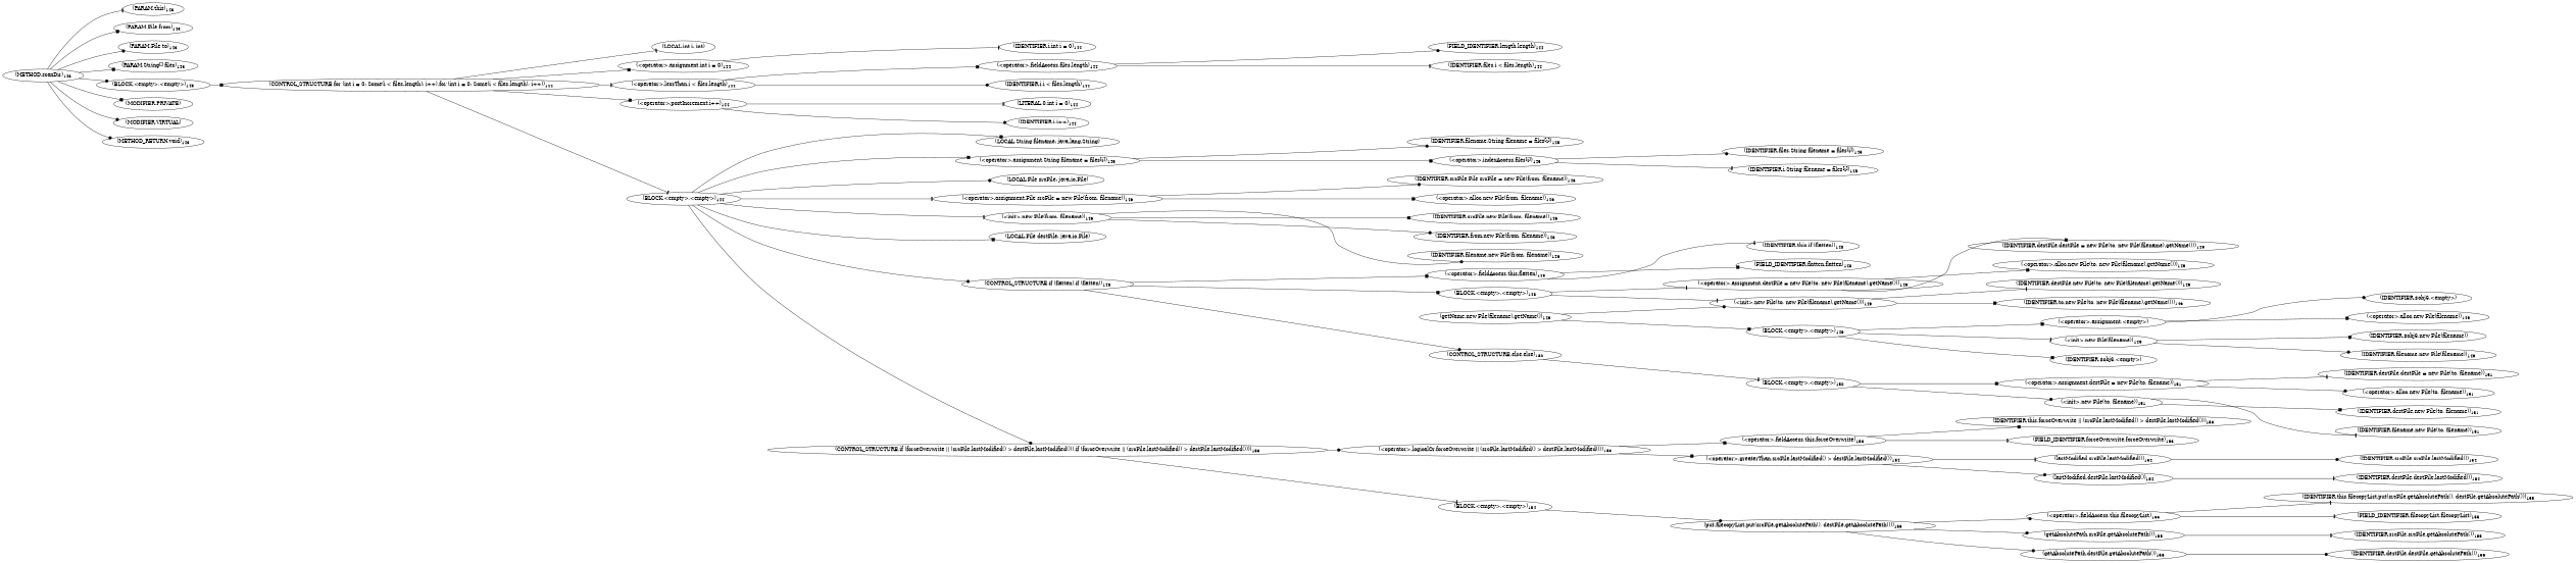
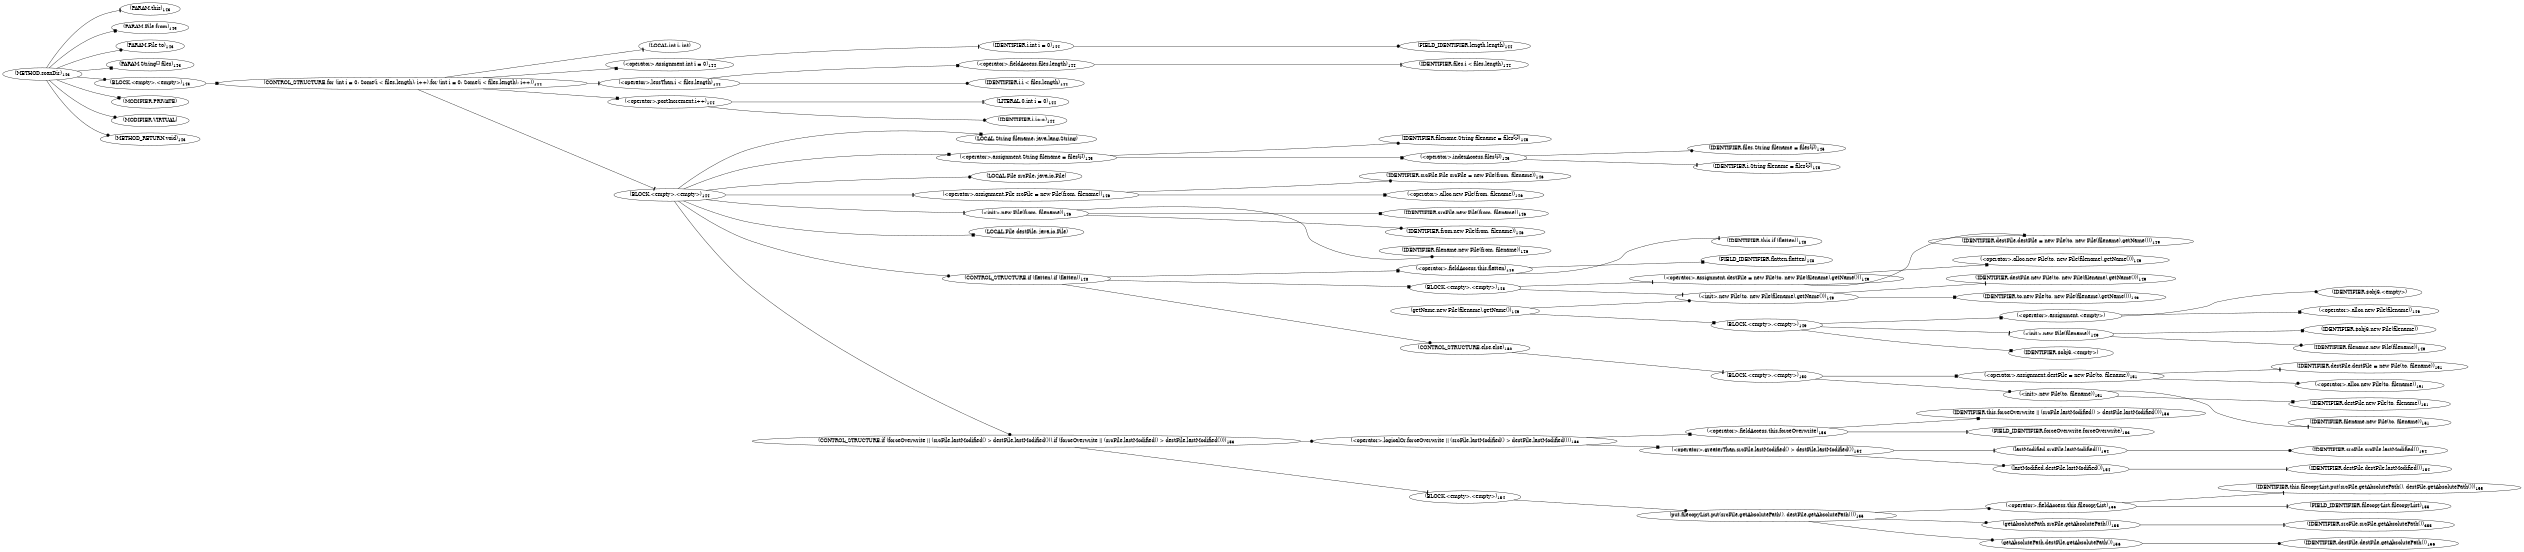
  digraph {
    rankdir=LR
    edge [arrowhead=box]
    n1 [label=<(METHOD,scanDir)<SUB>143</SUB>>]
    n2 [label=<(PARAM,this)<SUB>143</SUB>>]
    n3 [label=<(PARAM,File from)<SUB>143</SUB>>]
    n4 [label=<(PARAM,File to)<SUB>143</SUB>>]
    n5 [label=<(PARAM,String[] files)<SUB>143</SUB>>]
    n6 [label=<(BLOCK,&lt;empty&gt;,&lt;empty&gt;)<SUB>143</SUB>>]
    n7 [label=<(MODIFIER,PRIVATE)>]
    n8 [label=<(MODIFIER,VIRTUAL)>]
    n9 [label=<(METHOD_RETURN,void)<SUB>143</SUB>>]
    n10 [label=<(CONTROL_STRUCTURE,for (int i = 0; Some(i &lt; files.length); i++),for (int i = 0; Some(i &lt; files.length); i++))<SUB>144</SUB>>]
    n11 [label=<(LOCAL,int i: int)>]
    n12 [label=<(&lt;operator&gt;.assignment,int i = 0)<SUB>144</SUB>>]
    n13 [label=<(&lt;operator&gt;.lessThan,i &lt; files.length)<SUB>144</SUB>>]
    n14 [label=<(&lt;operator&gt;.postIncrement,i++)<SUB>144</SUB>>]
    n15 [label=<(BLOCK,&lt;empty&gt;,&lt;empty&gt;)<SUB>144</SUB>>]
    n16 [label=<(IDENTIFIER,i,int i = 0)<SUB>144</SUB>>]
    n17 [label=<(IDENTIFIER,i,i &lt; files.length)<SUB>144</SUB>>]
    n18 [label=<(&lt;operator&gt;.fieldAccess,files.length)<SUB>144</SUB>>]
    n19 [label=<(LITERAL,0,int i = 0)<SUB>144</SUB>>]
    n20 [label=<(IDENTIFIER,i,i++)<SUB>144</SUB>>]
    n21 [label=<(LOCAL,String filename: java.lang.String)>]
    n22 [label=<(&lt;operator&gt;.assignment,String filename = files[i])<SUB>145</SUB>>]
    n23 [label=<(LOCAL,File srcFile: java.io.File)>]
    n24 [label=<(&lt;operator&gt;.assignment,File srcFile = new File(from, filename))<SUB>146</SUB>>]
    n25 [label=<(&lt;init&gt;,new File(from, filename))<SUB>146</SUB>>]
    n26 [label=<(LOCAL,File destFile: java.io.File)>]
    n27 [label=<(CONTROL_STRUCTURE,if (flatten),if (flatten))<SUB>148</SUB>>]
    n28 [label=<(CONTROL_STRUCTURE,if (forceOverwrite || (srcFile.lastModified() &gt; destFile.lastModified())),if (forceOverwrite || (srcFile.lastModified() &gt; destFile.lastModified())))<SUB>153</SUB>>]
    n29 [label=<(IDENTIFIER,files,i &lt; files.length)<SUB>144</SUB>>]
    n30 [label=<(FIELD_IDENTIFIER,length,length)<SUB>144</SUB>>]
    n31 [label=<(IDENTIFIER,filename,String filename = files[i])<SUB>145</SUB>>]
    n32 [label=<(&lt;operator&gt;.indexAccess,files[i])<SUB>145</SUB>>]
    n33 [label=<(IDENTIFIER,srcFile,File srcFile = new File(from, filename))<SUB>146</SUB>>]
    n34 [label=<(&lt;operator&gt;.alloc,new File(from, filename))<SUB>146</SUB>>]
    n35 [label=<(IDENTIFIER,srcFile,new File(from, filename))<SUB>146</SUB>>]
    n36 [label=<(IDENTIFIER,from,new File(from, filename))<SUB>146</SUB>>]
    n37 [label=<(IDENTIFIER,filename,new File(from, filename))<SUB>146</SUB>>]
    n38 [label=<(&lt;operator&gt;.fieldAccess,this.flatten)<SUB>148</SUB>>]
    n39 [label=<(BLOCK,&lt;empty&gt;,&lt;empty&gt;)<SUB>148</SUB>>]
    n40 [label=<(CONTROL_STRUCTURE,else,else)<SUB>150</SUB>>]
    n41 [label=<(&lt;operator&gt;.logicalOr,forceOverwrite || (srcFile.lastModified() &gt; destFile.lastModified()))<SUB>153</SUB>>]
    n42 [label=<(BLOCK,&lt;empty&gt;,&lt;empty&gt;)<SUB>154</SUB>>]
    n43 [label=<(IDENTIFIER,files,String filename = files[i])<SUB>145</SUB>>]
    n44 [label=<(IDENTIFIER,i,String filename = files[i])<SUB>145</SUB>>]
    n45 [label=<(IDENTIFIER,this,if (flatten))<SUB>148</SUB>>]
    n46 [label=<(FIELD_IDENTIFIER,flatten,flatten)<SUB>148</SUB>>]
    n47 [label=<(&lt;operator&gt;.assignment,destFile = new File(to, new File(filename).getName()))<SUB>149</SUB>>]
    n48 [label=<(&lt;init&gt;,new File(to, new File(filename).getName()))<SUB>149</SUB>>]
    n49 [label=<(BLOCK,&lt;empty&gt;,&lt;empty&gt;)<SUB>150</SUB>>]
    n50 [label=<(IDENTIFIER,destFile,destFile = new File(to, new File(filename).getName()))<SUB>149</SUB>>]
    n51 [label=<(&lt;operator&gt;.alloc,new File(to, new File(filename).getName()))<SUB>149</SUB>>]
    n52 [label=<(IDENTIFIER,destFile,new File(to, new File(filename).getName()))<SUB>149</SUB>>]
    n53 [label=<(IDENTIFIER,to,new File(to, new File(filename).getName()))<SUB>149</SUB>>]
    n54 [label=<(getName,new File(filename).getName())<SUB>149</SUB>>]
    n55 [label=<(BLOCK,&lt;empty&gt;,&lt;empty&gt;)<SUB>149</SUB>>]
    n56 [label=<(&lt;operator&gt;.assignment,&lt;empty&gt;)>]
    n57 [label=<(&lt;init&gt;,new File(filename))<SUB>149</SUB>>]
    n58 [label=<(IDENTIFIER,$obj6,&lt;empty&gt;)>]
    n59 [label=<(IDENTIFIER,$obj6,&lt;empty&gt;)>]
    n60 [label=<(&lt;operator&gt;.alloc,new File(filename))<SUB>149</SUB>>]
    n61 [label=<(IDENTIFIER,$obj6,new File(filename))>]
    n62 [label=<(IDENTIFIER,filename,new File(filename))<SUB>149</SUB>>]
    n63 [label=<(&lt;operator&gt;.assignment,destFile = new File(to, filename))<SUB>151</SUB>>]
    n64 [label=<(&lt;init&gt;,new File(to, filename))<SUB>151</SUB>>]
    n65 [label=<(IDENTIFIER,destFile,destFile = new File(to, filename))<SUB>151</SUB>>]
    n66 [label=<(&lt;operator&gt;.alloc,new File(to, filename))<SUB>151</SUB>>]
    n67 [label=<(IDENTIFIER,destFile,new File(to, filename))<SUB>151</SUB>>]
    n68 [label=<(IDENTIFIER,filename,new File(to, filename))<SUB>151</SUB>>]
    n69 [label=<(&lt;operator&gt;.fieldAccess,this.forceOverwrite)<SUB>153</SUB>>]
    n70 [label=<(&lt;operator&gt;.greaterThan,srcFile.lastModified() &gt; destFile.lastModified())<SUB>154</SUB>>]
    n71 [label=<(put,filecopyList.put(srcFile.getAbsolutePath(), destFile.getAbsolutePath()))<SUB>155</SUB>>]
    n72 [label=<(IDENTIFIER,this,forceOverwrite || (srcFile.lastModified() &gt; destFile.lastModified()))<SUB>153</SUB>>]
    n73 [label=<(FIELD_IDENTIFIER,forceOverwrite,forceOverwrite)<SUB>153</SUB>>]
    n74 [label=<(lastModified,srcFile.lastModified())<SUB>154</SUB>>]
    n75 [label=<(lastModified,destFile.lastModified())<SUB>154</SUB>>]
    n76 [label=<(IDENTIFIER,srcFile,srcFile.lastModified())<SUB>154</SUB>>]
    n77 [label=<(IDENTIFIER,destFile,destFile.lastModified())<SUB>154</SUB>>]
    n78 [label=<(&lt;operator&gt;.fieldAccess,this.filecopyList)<SUB>155</SUB>>]
    n79 [label=<(getAbsolutePath,srcFile.getAbsolutePath())<SUB>155</SUB>>]
    n80 [label=<(getAbsolutePath,destFile.getAbsolutePath())<SUB>156</SUB>>]
    n81 [label=<(IDENTIFIER,this,filecopyList.put(srcFile.getAbsolutePath(), destFile.getAbsolutePath()))<SUB>155</SUB>>]
    n82 [label=<(FIELD_IDENTIFIER,filecopyList,filecopyList)<SUB>155</SUB>>]
-   n83 [label=<(IDENTIFIER,srcFile,srcFile.getAbsolutePath())<SUB>155</SUB>>]
+   n83 [label=<(IDENTIFIER,srcFile,srcFile.getAbsolutePath())<SUB>355</SUB>>]
    n84 [label=<(IDENTIFIER,destFile,destFile.getAbsolutePath())<SUB>156</SUB>>]
    n1 -> n2 [arrowhead=tee]
    n1 -> n3
    n1 -> n4 [arrowhead=dot]
    n1 -> n5
    n1 -> n6 [arrowhead=dot]
    n1 -> n7
    n1 -> n8 [arrowhead=dot]
    n1 -> n9 [arrowhead=dot]
    n6 -> n10
    n10 -> n11 [arrowhead=tee]
    n10 -> n12
    n10 -> n13 [arrowhead=tee]
    n10 -> n14
    n10 -> n15 [arrowhead=tee]
    n12 -> n16 [arrowhead=tee]
    n13 -> n17 [arrowhead=dot]
    n13 -> n18
    n14 -> n19 [arrowhead=tee]
    n14 -> n20 [arrowhead=dot]
    n15 -> n21
    n15 -> n22
    n15 -> n23 [arrowhead=dot]
    n15 -> n24 [arrowhead=tee]
    n15 -> n25 [arrowhead=tee]
    n15 -> n26
    n15 -> n27 [arrowhead=dot]
    n15 -> n28 [arrowhead=dot]
    n18 -> n29 [arrowhead=tee]
-   n18 -> n30 [arrowhead=dot]
+   n16 -> n30 [arrowhead=dot]
    n22 -> n31 [arrowhead=dot]
    n22 -> n32
    n24 -> n33 [arrowhead=dot]
    n24 -> n34
    n25 -> n35
    n25 -> n36 [arrowhead=dot]
    n25 -> n37 [arrowhead=dot]
    n27 -> n38
    n27 -> n39
    n27 -> n40 [arrowhead=dot]
    n28 -> n41 [arrowhead=dot]
    n28 -> n42 [arrowhead=tee]
    n32 -> n43 [arrowhead=dot]
    n32 -> n44 [arrowhead=tee]
    n38 -> n45 [arrowhead=tee]
    n38 -> n46
    n39 -> n47 [arrowhead=tee]
    n39 -> n48 [arrowhead=tee]
    n40 -> n49 [arrowhead=tee]
    n41 -> n69
    n41 -> n70
    n42 -> n71 [arrowhead=dot]
    n47 -> n50
    n47 -> n51
    n48 -> n52 [arrowhead=tee]
    n48 -> n53
    n49 -> n63
    n49 -> n64 [arrowhead=dot]
    n54 -> n48 [arrowhead=dot]
    n54 -> n55
    n55 -> n56
    n55 -> n57 [arrowhead=tee]
    n55 -> n58
    n56 -> n59 [arrowhead=dot]
    n56 -> n60
    n57 -> n61
    n57 -> n62 [arrowhead=dot]
    n63 -> n65 [arrowhead=tee]
    n63 -> n66 [arrowhead=dot]
    n64 -> n67
    n64 -> n68 [arrowhead=tee]
    n69 -> n72
    n69 -> n73 [arrowhead=tee]
    n70 -> n74 [arrowhead=tee]
    n70 -> n75 [arrowhead=dot]
    n71 -> n78 [arrowhead=dot]
    n71 -> n79 [arrowhead=dot]
    n71 -> n80 [arrowhead=dot]
    n74 -> n76 [arrowhead=dot]
    n75 -> n77 [arrowhead=tee]
    n78 -> n81 [arrowhead=tee]
    n78 -> n82 [arrowhead=tee]
    n79 -> n83 [arrowhead=tee]
    n80 -> n84 [arrowhead=dot]
  }
